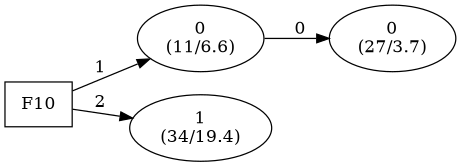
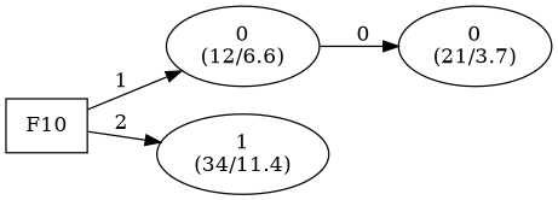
  digraph {
    rankdir=LR
    node [shape=ellipse]
    n1 [label="F10\n" shape=box]
-   n2 [label="0\n(11/6.6)"]
-   n3 [label="1\n(34/19.4)"]
-   n4 [label="0\n(27/3.7)"]
+   n2 [label="0\n(12/6.6)"]
+   n3 [label="1\n(34/11.4)"]
+   n4 [label="0\n(21/3.7)"]
    n1 -> n2 [label=1]
    n1 -> n3 [label=2]
    n2 -> n4 [label=0]
  }
